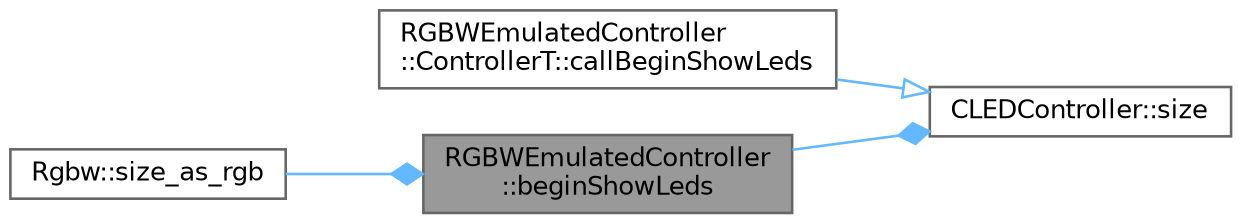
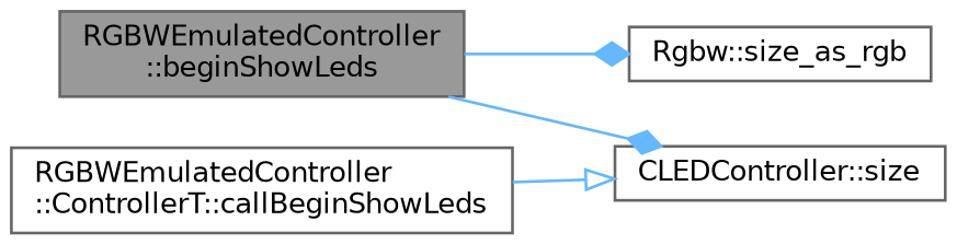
  digraph {
    rankdir=LR
    node [color=grey40 fillcolor=white fontname=Helvetica fontsize=10 shape=box style=filled]
    edge [arrowhead=diamond color=steelblue1 fontname=Helvetica fontsize=10 labelfontname=Helvetica labelfontsize=10 style=solid]
    n1 [color=gray40 fillcolor=grey60 fontcolor=black height=0.2 label="RGBWEmulatedController\l::beginShowLeds" width=0.4]
    n2 [height=0.2 label="Rgbw::size_as_rgb" width=0.4]
    n3 [height=0.2 label="CLEDController::size" width=0.4]
    n4 [height=0.2 label="RGBWEmulatedController\l::ControllerT::callBeginShowLeds" width=0.4]
-   n2 -> n1
+   n1 -> n2
    n1 -> n3
    n4 -> n3 [arrowhead=onormal]
  }
